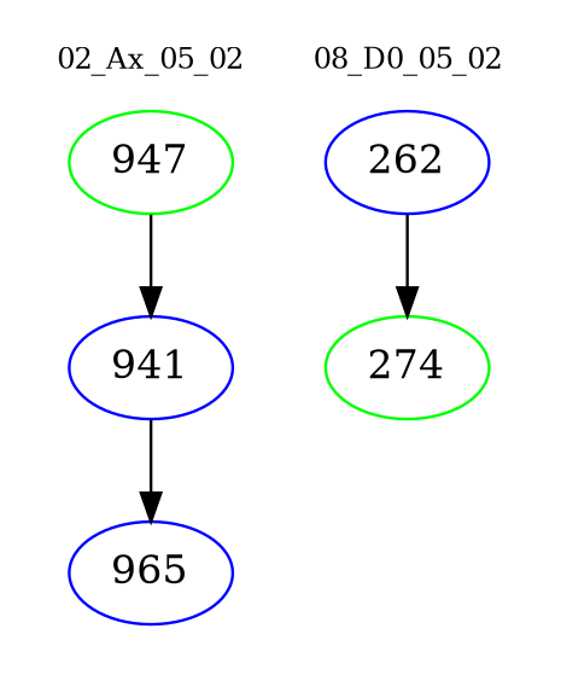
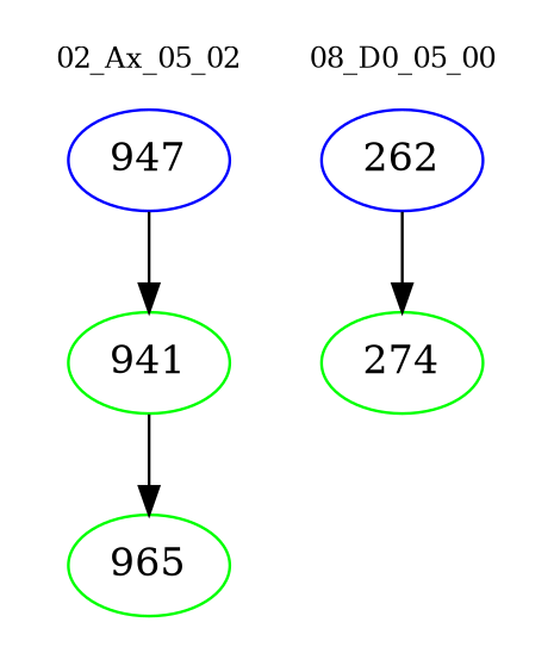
  digraph {
    node [color=green]
    edge [color=black]
-   n1 [label=947]
-   n2 [color=blue label=941]
-   n3 [color=blue label=965]
+   n1 [color=blue label=947]
+   n2 [label=941]
+   n3 [label=965]
    n4 [color=blue label=262]
    n5 [label=274]
    subgraph cluster_1 {
      color=white
      fontsize=10
      label="02_Ax_05_02"
      n1
      n2
      n3
    }
    subgraph cluster_2 {
      color=white
      fontsize=10
-     label="08_D0_05_02"
+     label="08_D0_05_00"
      n4
      n5
    }
    n1 -> n2
    n2 -> n3
    n4 -> n5
  }
